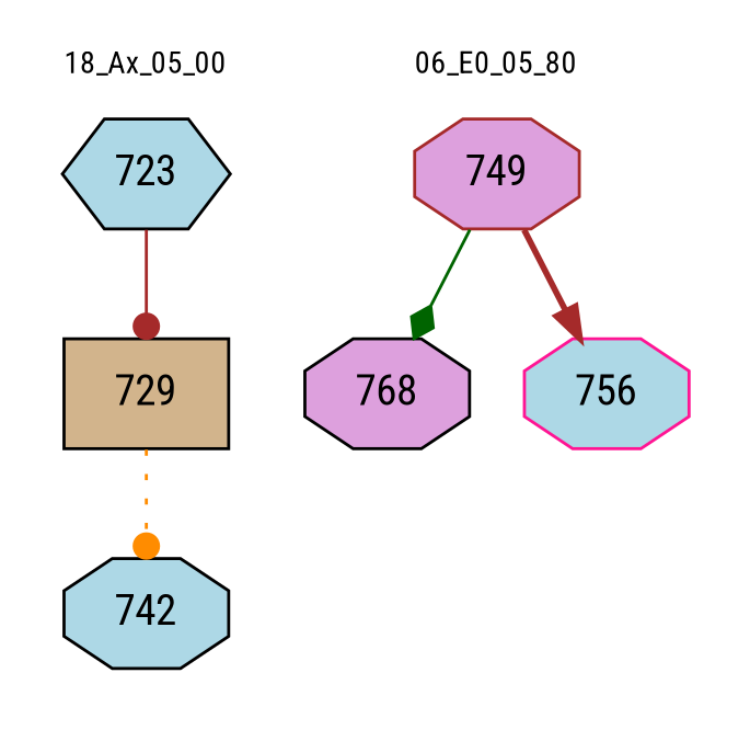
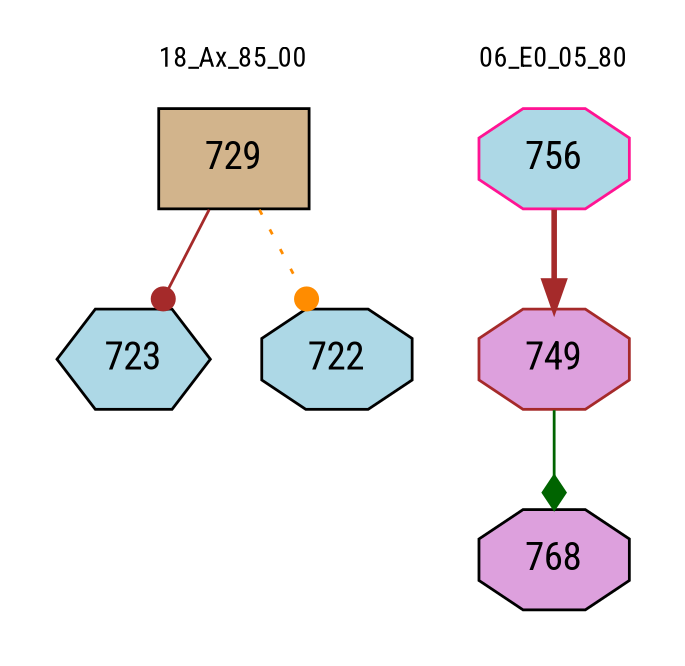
  digraph {
    fontname="Roboto Condensed"
    node [color=black fillcolor=lightblue fontname="Roboto Condensed" shape=octagon style=filled]
    edge [arrowhead=dot color=brown fontname="Roboto Condensed" style=solid]
    n1 [fillcolor=tan label=729 shape=box]
    n2 [label=723 shape=hexagon]
-   n3 [label=742]
+   n3 [label=722]
    n4 [color=brown fillcolor=plum label=749]
    n5 [fillcolor=plum label=768]
    n6 [color=deeppink label=756]
    subgraph cluster_1 {
      color=white
      fontsize=10
-     label="18_Ax_05_00"
+     label="18_Ax_85_00"
      n1
      n2
      n3
    }
    subgraph cluster_2 {
      color=white
      fontsize=10
      label="06_E0_05_80"
      n4
      n5
      n6
    }
-   n2 -> n1
+   n1 -> n2
    n1 -> n3 [color=darkorange style=dotted]
    n4 -> n5 [arrowhead=diamond color=darkgreen]
-   n4 -> n6 [arrowhead=normal style=bold]
+   n6 -> n4 [arrowhead=normal style=bold]
  }
